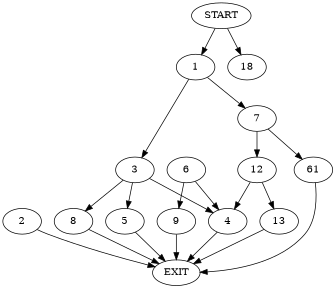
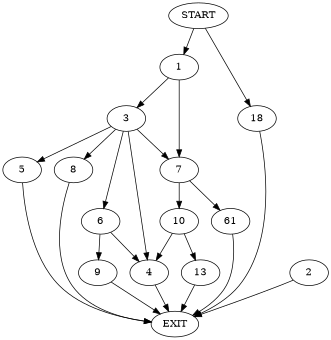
  digraph {
    n1 [label=START]
    1
    n3 [label=18]
    3
    7
    n6 [label=EXIT]
    2
    4
    5
    6
    8
    9
-   10 [label=12]
+   10
    n14 [label=61]
    13
    n1 -> 1
    n1 -> n3
    1 -> 3
    1 -> 7
+   n3 -> n6
+   3 -> 7
    3 -> 4
    3 -> 5
+   3 -> 6
    3 -> 8
    7 -> 10
    7 -> n14
    2 -> n6
    4 -> n6
    5 -> n6
    6 -> 4
    6 -> 9
    8 -> n6
    9 -> n6
    10 -> 4
    10 -> 13
    n14 -> n6
    13 -> n6
  }
